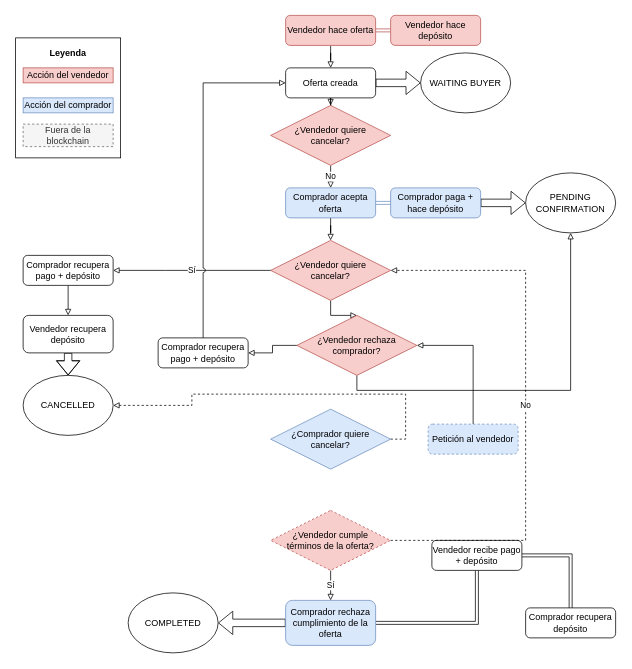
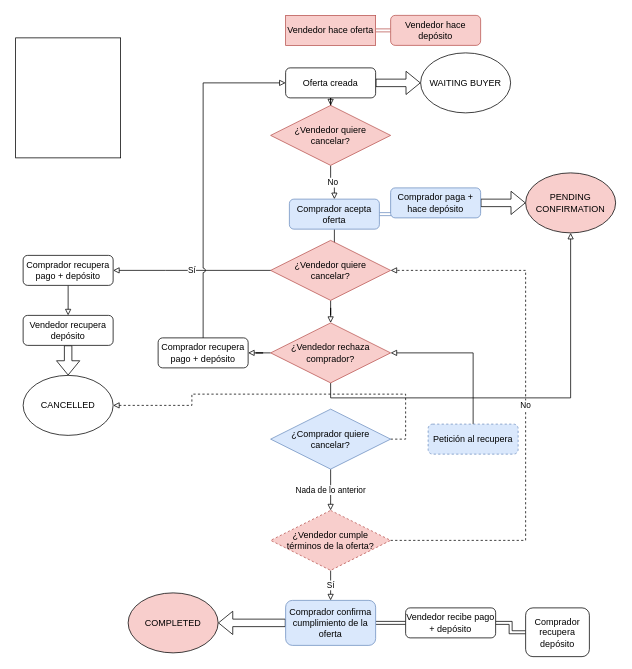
  <mxCell id="0" />
  <mxCell id="1" parent="0" />
  <mxCell id="2" value="" style="rounded=0;whiteSpace=wrap;html=1;" vertex="1" parent="1"><mxGeometry x="20" y="50" width="140" height="160" as="geometry" /></mxCell>
  <mxCell id="3" style="edgeStyle=orthogonalEdgeStyle;rounded=0;orthogonalLoop=1;jettySize=auto;html=1;exitX=1;exitY=0.5;exitDx=0;exitDy=0;endArrow=block;endFill=0;shape=link;fillColor=#f8cecc;strokeColor=#b85450;" edge="1" parent="1" source="5" target="9"><mxGeometry relative="1" as="geometry" /></mxCell>
- <mxCell id="4" style="edgeStyle=orthogonalEdgeStyle;rounded=0;orthogonalLoop=1;jettySize=auto;html=1;exitX=0.5;exitY=1;exitDx=0;exitDy=0;endArrow=block;endFill=0;" edge="1" parent="1" source="5" target="39"><mxGeometry relative="1" as="geometry" /></mxCell>
- <mxCell id="5" value="Vendedor hace oferta" style="rounded=1;whiteSpace=wrap;html=1;fillColor=#f8cecc;strokeColor=#b85450;" vertex="1" parent="1"><mxGeometry x="380" y="20" width="120" height="40" as="geometry" /></mxCell>
+ <mxCell id="5" value="Vendedor hace oferta" style="whiteSpace=wrap;html=1;fillColor=#f8cecc;strokeColor=#b85450;rounded=0;" vertex="1" parent="1"><mxGeometry x="380" y="20" width="120" height="40" as="geometry" /></mxCell>
  <mxCell id="6" style="edgeStyle=orthogonalEdgeStyle;rounded=0;orthogonalLoop=1;jettySize=auto;html=1;exitX=1;exitY=0.5;exitDx=0;exitDy=0;endArrow=block;endFill=0;shape=link;fillColor=#dae8fc;strokeColor=#6c8ebf;" edge="1" parent="1" source="8" target="11"><mxGeometry relative="1" as="geometry" /></mxCell>
  <mxCell id="7" style="edgeStyle=orthogonalEdgeStyle;rounded=0;orthogonalLoop=1;jettySize=auto;html=1;exitX=0.5;exitY=1;exitDx=0;exitDy=0;endArrow=block;endFill=0;" edge="1" parent="1" source="8" target="13"><mxGeometry relative="1" as="geometry" /></mxCell>
- <mxCell id="8" value="Comprador acepta oferta" style="rounded=1;whiteSpace=wrap;html=1;fillColor=#dae8fc;strokeColor=#6c8ebf;" vertex="1" parent="1"><mxGeometry x="380" y="250" width="120" height="40" as="geometry" /></mxCell>
+ <mxCell id="8" value="Comprador acepta oferta" style="rounded=1;whiteSpace=wrap;html=1;fillColor=#dae8fc;strokeColor=#6c8ebf;" vertex="1" parent="1"><mxGeometry x="385" y="265" width="120" height="40" as="geometry" /></mxCell>
  <mxCell id="9" value="Vendedor hace depósito" style="rounded=1;whiteSpace=wrap;html=1;fillColor=#f8cecc;strokeColor=#b85450;" vertex="1" parent="1"><mxGeometry x="520" y="20" width="120" height="40" as="geometry" /></mxCell>
  <mxCell id="10" style="edgeStyle=orthogonalEdgeStyle;rounded=0;orthogonalLoop=1;jettySize=auto;html=1;exitX=1;exitY=0.5;exitDx=0;exitDy=0;endArrow=classic;endFill=1;shape=flexArrow;" edge="1" parent="1" source="11" target="27"><mxGeometry relative="1" as="geometry" /></mxCell>
  <mxCell id="11" value="Comprador paga + hace depósito" style="rounded=1;whiteSpace=wrap;html=1;fillColor=#dae8fc;strokeColor=#6c8ebf;" vertex="1" parent="1"><mxGeometry x="520" y="250" width="120" height="40" as="geometry" /></mxCell>
  <mxCell id="12" style="edgeStyle=orthogonalEdgeStyle;rounded=0;orthogonalLoop=1;jettySize=auto;html=1;exitX=0.5;exitY=1;exitDx=0;exitDy=0;endArrow=block;endFill=0;" edge="1" parent="1" source="13" target="17"><mxGeometry relative="1" as="geometry" /></mxCell>
  <mxCell id="13" value="¿Vendedor quiere&lt;br&gt;cancelar?" style="rhombus;whiteSpace=wrap;html=1;fillColor=#f8cecc;strokeColor=#b85450;" vertex="1" parent="1"><mxGeometry x="360" y="320" width="160" height="80" as="geometry" /></mxCell>
  <mxCell id="14" value="Sí" style="edgeStyle=orthogonalEdgeStyle;rounded=0;orthogonalLoop=1;jettySize=auto;html=1;exitX=0;exitY=0.5;exitDx=0;exitDy=0;endArrow=block;endFill=0;" edge="1" parent="1" source="13" target="30"><mxGeometry relative="1" as="geometry"><Array as="points"><mxPoint x="220" y="360" /><mxPoint x="220" y="360" /></Array></mxGeometry></mxCell>
  <mxCell id="15" style="edgeStyle=orthogonalEdgeStyle;rounded=0;orthogonalLoop=1;jettySize=auto;html=1;exitX=0.5;exitY=1;exitDx=0;exitDy=0;endArrow=block;endFill=0;" edge="1" parent="1" source="17" target="27"><mxGeometry relative="1" as="geometry" /></mxCell>
  <mxCell id="16" style="edgeStyle=orthogonalEdgeStyle;rounded=0;orthogonalLoop=1;jettySize=auto;html=1;exitX=0;exitY=0.5;exitDx=0;exitDy=0;endArrow=block;endFill=0;" edge="1" parent="1" source="17" target="46"><mxGeometry relative="1" as="geometry" /></mxCell>
- <mxCell id="17" value="¿Vendedor rechaza comprador?" style="rhombus;whiteSpace=wrap;html=1;fillColor=#f8cecc;strokeColor=#b85450;" vertex="1" parent="1"><mxGeometry x="395" y="420" width="160" height="80" as="geometry" /></mxCell>
+ <mxCell id="17" value="¿Vendedor rechaza comprador?" style="rhombus;whiteSpace=wrap;html=1;fillColor=#f8cecc;strokeColor=#b85450;" vertex="1" parent="1"><mxGeometry x="360" y="430" width="160" height="80" as="geometry" /></mxCell>
  <mxCell id="18" style="edgeStyle=orthogonalEdgeStyle;rounded=0;orthogonalLoop=1;jettySize=auto;html=1;exitX=1;exitY=0.5;exitDx=0;exitDy=0;endArrow=block;endFill=0;dashed=1;" edge="1" parent="1" source="20" target="33"><mxGeometry relative="1" as="geometry" /></mxCell>
+ <mxCell id="19" value="Nada de lo anterior" style="edgeStyle=orthogonalEdgeStyle;rounded=0;orthogonalLoop=1;jettySize=auto;html=1;exitX=0.5;exitY=1;exitDx=0;exitDy=0;endArrow=block;endFill=0;" edge="1" parent="1" source="20" target="42"><mxGeometry relative="1" as="geometry" /></mxCell>
  <mxCell id="20" value="¿Comprador quiere&lt;br&gt;cancelar?" style="rhombus;whiteSpace=wrap;html=1;fillColor=#dae8fc;strokeColor=#6c8ebf;" vertex="1" parent="1"><mxGeometry x="360" y="545" width="160" height="80" as="geometry" /></mxCell>
  <mxCell id="21" style="edgeStyle=orthogonalEdgeStyle;rounded=0;orthogonalLoop=1;jettySize=auto;html=1;exitX=1;exitY=0.5;exitDx=0;exitDy=0;endArrow=block;endFill=0;shape=link;" edge="1" parent="1" source="23" target="25"><mxGeometry relative="1" as="geometry" /></mxCell>
  <mxCell id="22" style="edgeStyle=orthogonalEdgeStyle;rounded=0;orthogonalLoop=1;jettySize=auto;html=1;exitX=0;exitY=0.5;exitDx=0;exitDy=0;endArrow=block;endFill=0;shape=flexArrow;" edge="1" parent="1" source="23" target="34"><mxGeometry relative="1" as="geometry" /></mxCell>
- <mxCell id="23" value="Comprador rechaza cumplimiento de la oferta" style="rounded=1;whiteSpace=wrap;html=1;fillColor=#dae8fc;strokeColor=#6c8ebf;" vertex="1" parent="1"><mxGeometry x="380" y="800" width="120" height="60" as="geometry" /></mxCell>
+ <mxCell id="23" value="Comprador confirma cumplimiento de la oferta" style="rounded=1;whiteSpace=wrap;html=1;fillColor=#dae8fc;strokeColor=#6c8ebf;" vertex="1" parent="1"><mxGeometry x="380" y="800" width="120" height="60" as="geometry" /></mxCell>
  <mxCell id="24" style="edgeStyle=orthogonalEdgeStyle;rounded=0;orthogonalLoop=1;jettySize=auto;html=1;exitX=1;exitY=0.5;exitDx=0;exitDy=0;endArrow=block;endFill=0;shape=link;" edge="1" parent="1" source="25" target="26"><mxGeometry relative="1" as="geometry" /></mxCell>
- <mxCell id="25" value="Vendedor recibe pago + depósito" style="rounded=1;whiteSpace=wrap;html=1;" vertex="1" parent="1"><mxGeometry x="575" y="720" width="120" height="40" as="geometry" /></mxCell>
- <mxCell id="26" value="Comprador recupera depósito" style="rounded=1;whiteSpace=wrap;html=1;" vertex="1" parent="1"><mxGeometry x="700" y="810" width="120" height="40" as="geometry" /></mxCell>
- <mxCell id="27" value="PENDING CONFIRMATION" style="ellipse;whiteSpace=wrap;html=1;" vertex="1" parent="1"><mxGeometry x="700" y="230" width="120" height="80" as="geometry" /></mxCell>
+ <mxCell id="25" value="Vendedor recibe pago + depósito" style="rounded=1;whiteSpace=wrap;html=1;" vertex="1" parent="1"><mxGeometry x="540" y="810" width="120" height="40" as="geometry" /></mxCell>
+ <mxCell id="26" value="Comprador recupera depósito" style="rounded=1;whiteSpace=wrap;html=1;" vertex="1" parent="1"><mxGeometry x="700" y="810" width="85" height="65" as="geometry" /></mxCell>
+ <mxCell id="27" value="PENDING CONFIRMATION" style="ellipse;whiteSpace=wrap;html=1;fillColor=#f8cecc;" vertex="1" parent="1"><mxGeometry x="700" y="230" width="120" height="80" as="geometry" /></mxCell>
  <mxCell id="28" value="WAITING BUYER" style="ellipse;whiteSpace=wrap;html=1;" vertex="1" parent="1"><mxGeometry x="560" y="70" width="120" height="80" as="geometry" /></mxCell>
  <mxCell id="29" style="edgeStyle=orthogonalEdgeStyle;rounded=0;orthogonalLoop=1;jettySize=auto;html=1;exitX=0.5;exitY=1;exitDx=0;exitDy=0;endArrow=block;endFill=0;" edge="1" parent="1" source="30" target="32"><mxGeometry relative="1" as="geometry" /></mxCell>
  <mxCell id="30" value="Comprador recupera pago + depósito" style="rounded=1;whiteSpace=wrap;html=1;" vertex="1" parent="1"><mxGeometry x="30" y="340" width="120" height="40" as="geometry" /></mxCell>
  <mxCell id="31" style="edgeStyle=orthogonalEdgeStyle;rounded=0;orthogonalLoop=1;jettySize=auto;html=1;exitX=0.5;exitY=1;exitDx=0;exitDy=0;endArrow=block;endFill=0;shape=flexArrow;" edge="1" parent="1" source="32" target="33"><mxGeometry relative="1" as="geometry" /></mxCell>
- <mxCell id="32" value="Vendedor recupera depósito" style="rounded=1;whiteSpace=wrap;html=1;" vertex="1" parent="1"><mxGeometry x="30" y="420" width="120" height="50" as="geometry" /></mxCell>
+ <mxCell id="32" value="Vendedor recupera depósito" style="rounded=1;whiteSpace=wrap;html=1;" vertex="1" parent="1"><mxGeometry x="30" y="420" width="120" height="40" as="geometry" /></mxCell>
  <mxCell id="33" value="CANCELLED" style="ellipse;whiteSpace=wrap;html=1;" vertex="1" parent="1"><mxGeometry x="30" y="500" width="120" height="80" as="geometry" /></mxCell>
- <mxCell id="34" value="COMPLETED" style="ellipse;whiteSpace=wrap;html=1;" vertex="1" parent="1"><mxGeometry x="170" y="790" width="120" height="80" as="geometry" /></mxCell>
+ <mxCell id="34" value="COMPLETED" style="ellipse;whiteSpace=wrap;html=1;fillColor=#f8cecc;" vertex="1" parent="1"><mxGeometry x="170" y="790" width="120" height="80" as="geometry" /></mxCell>
  <mxCell id="35" style="edgeStyle=orthogonalEdgeStyle;rounded=0;orthogonalLoop=1;jettySize=auto;html=1;exitX=0.5;exitY=0;exitDx=0;exitDy=0;entryX=1;entryY=0.5;entryDx=0;entryDy=0;endArrow=block;endFill=0;dashed=0;" edge="1" parent="1" source="36" target="17"><mxGeometry relative="1" as="geometry" /></mxCell>
- <mxCell id="36" value="Petición al vendedor" style="rounded=1;whiteSpace=wrap;html=1;fillColor=#dae8fc;strokeColor=#6c8ebf;dashed=1;" vertex="1" parent="1"><mxGeometry x="570" y="565" width="120" height="40" as="geometry" /></mxCell>
+ <mxCell id="36" value="Petición al recupera" style="rounded=1;whiteSpace=wrap;html=1;fillColor=#dae8fc;strokeColor=#6c8ebf;dashed=1;" vertex="1" parent="1"><mxGeometry x="570" y="565" width="120" height="40" as="geometry" /></mxCell>
  <mxCell id="37" style="edgeStyle=orthogonalEdgeStyle;shape=flexArrow;rounded=0;orthogonalLoop=1;jettySize=auto;html=1;exitX=1;exitY=0.5;exitDx=0;exitDy=0;endArrow=classic;endFill=1;" edge="1" parent="1" source="39" target="28"><mxGeometry relative="1" as="geometry" /></mxCell>
  <mxCell id="38" style="edgeStyle=orthogonalEdgeStyle;rounded=0;orthogonalLoop=1;jettySize=auto;html=1;exitX=0.5;exitY=1;exitDx=0;exitDy=0;endArrow=block;endFill=0;" edge="1" parent="1" source="39" target="44"><mxGeometry relative="1" as="geometry" /></mxCell>
  <mxCell id="39" value="Oferta creada" style="rounded=1;whiteSpace=wrap;html=1;" vertex="1" parent="1"><mxGeometry x="380" y="90" width="120" height="40" as="geometry" /></mxCell>
  <mxCell id="40" value="Sí" style="edgeStyle=orthogonalEdgeStyle;rounded=0;orthogonalLoop=1;jettySize=auto;html=1;exitX=0.5;exitY=1;exitDx=0;exitDy=0;endArrow=block;endFill=0;" edge="1" parent="1" source="42" target="23"><mxGeometry relative="1" as="geometry" /></mxCell>
  <mxCell id="41" value="No" style="edgeStyle=orthogonalEdgeStyle;rounded=0;orthogonalLoop=1;jettySize=auto;html=1;exitX=1;exitY=0.5;exitDx=0;exitDy=0;entryX=1;entryY=0.5;entryDx=0;entryDy=0;endArrow=block;endFill=0;dashed=1;" edge="1" parent="1" source="42" target="13"><mxGeometry relative="1" as="geometry"><Array as="points"><mxPoint x="700" y="720" /><mxPoint x="700" y="360" /></Array></mxGeometry></mxCell>
  <mxCell id="42" value="¿Vendedor cumple&lt;br&gt;términos de la oferta?" style="rhombus;whiteSpace=wrap;html=1;fillColor=#f8cecc;strokeColor=#b85450;dashed=1;" vertex="1" parent="1"><mxGeometry x="360" y="680" width="160" height="80" as="geometry" /></mxCell>
  <mxCell id="43" value="No" style="edgeStyle=orthogonalEdgeStyle;rounded=0;orthogonalLoop=1;jettySize=auto;html=1;exitX=0.5;exitY=1;exitDx=0;exitDy=0;endArrow=block;endFill=0;" edge="1" parent="1" source="44" target="8"><mxGeometry relative="1" as="geometry" /></mxCell>
  <mxCell id="44" value="¿Vendedor quiere&lt;br&gt;cancelar?" style="rhombus;whiteSpace=wrap;html=1;fillColor=#f8cecc;strokeColor=#b85450;" vertex="1" parent="1"><mxGeometry x="360" y="140" width="160" height="80" as="geometry" /></mxCell>
  <mxCell id="45" style="edgeStyle=orthogonalEdgeStyle;rounded=0;orthogonalLoop=1;jettySize=auto;html=1;exitX=0.5;exitY=0;exitDx=0;exitDy=0;entryX=0;entryY=0.5;entryDx=0;entryDy=0;endArrow=block;endFill=0;jumpStyle=arc;" edge="1" parent="1" source="46" target="39"><mxGeometry relative="1" as="geometry" /></mxCell>
  <mxCell id="46" value="Comprador recupera pago + depósito" style="rounded=1;whiteSpace=wrap;html=1;" vertex="1" parent="1"><mxGeometry x="210" y="450" width="120" height="40" as="geometry" /></mxCell>
- <mxCell id="47" value="Leyenda" style="text;html=1;strokeColor=none;fillColor=none;align=center;verticalAlign=middle;whiteSpace=wrap;rounded=0;dashed=1;fontStyle=1" vertex="1" parent="1"><mxGeometry x="70" y="60" width="40" height="20" as="geometry" /></mxCell>
- <mxCell id="48" value="Acción del vendedor" style="text;html=1;strokeColor=#b85450;fillColor=#f8cecc;align=center;verticalAlign=middle;whiteSpace=wrap;rounded=0;" vertex="1" parent="1"><mxGeometry x="30" y="90" width="120" height="20" as="geometry" /></mxCell>
- <mxCell id="49" value="Acción del comprador" style="text;html=1;strokeColor=#6c8ebf;fillColor=#dae8fc;align=center;verticalAlign=middle;whiteSpace=wrap;rounded=0;" vertex="1" parent="1"><mxGeometry x="30" y="130" width="120" height="20" as="geometry" /></mxCell>
- <mxCell id="50" value="Fuera de la blockchain" style="text;html=1;align=center;verticalAlign=middle;whiteSpace=wrap;rounded=0;fillColor=#f5f5f5;strokeColor=#666666;fontColor=#333333;dashed=1;" vertex="1" parent="1"><mxGeometry x="30" y="165" width="120" height="30" as="geometry" /></mxCell>
